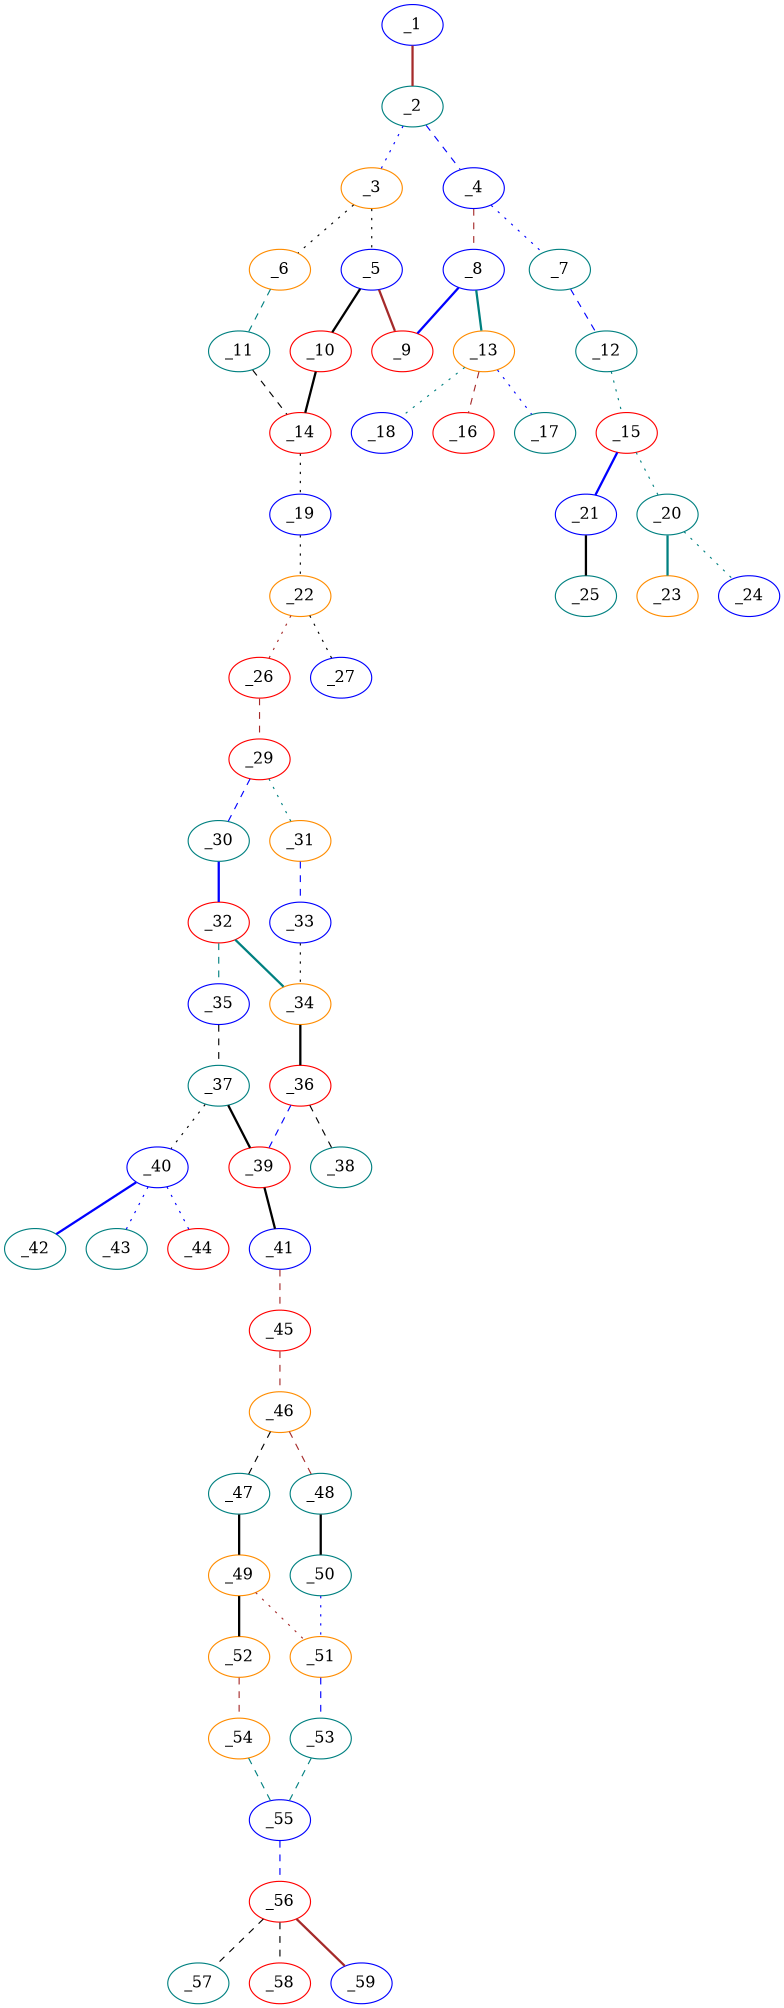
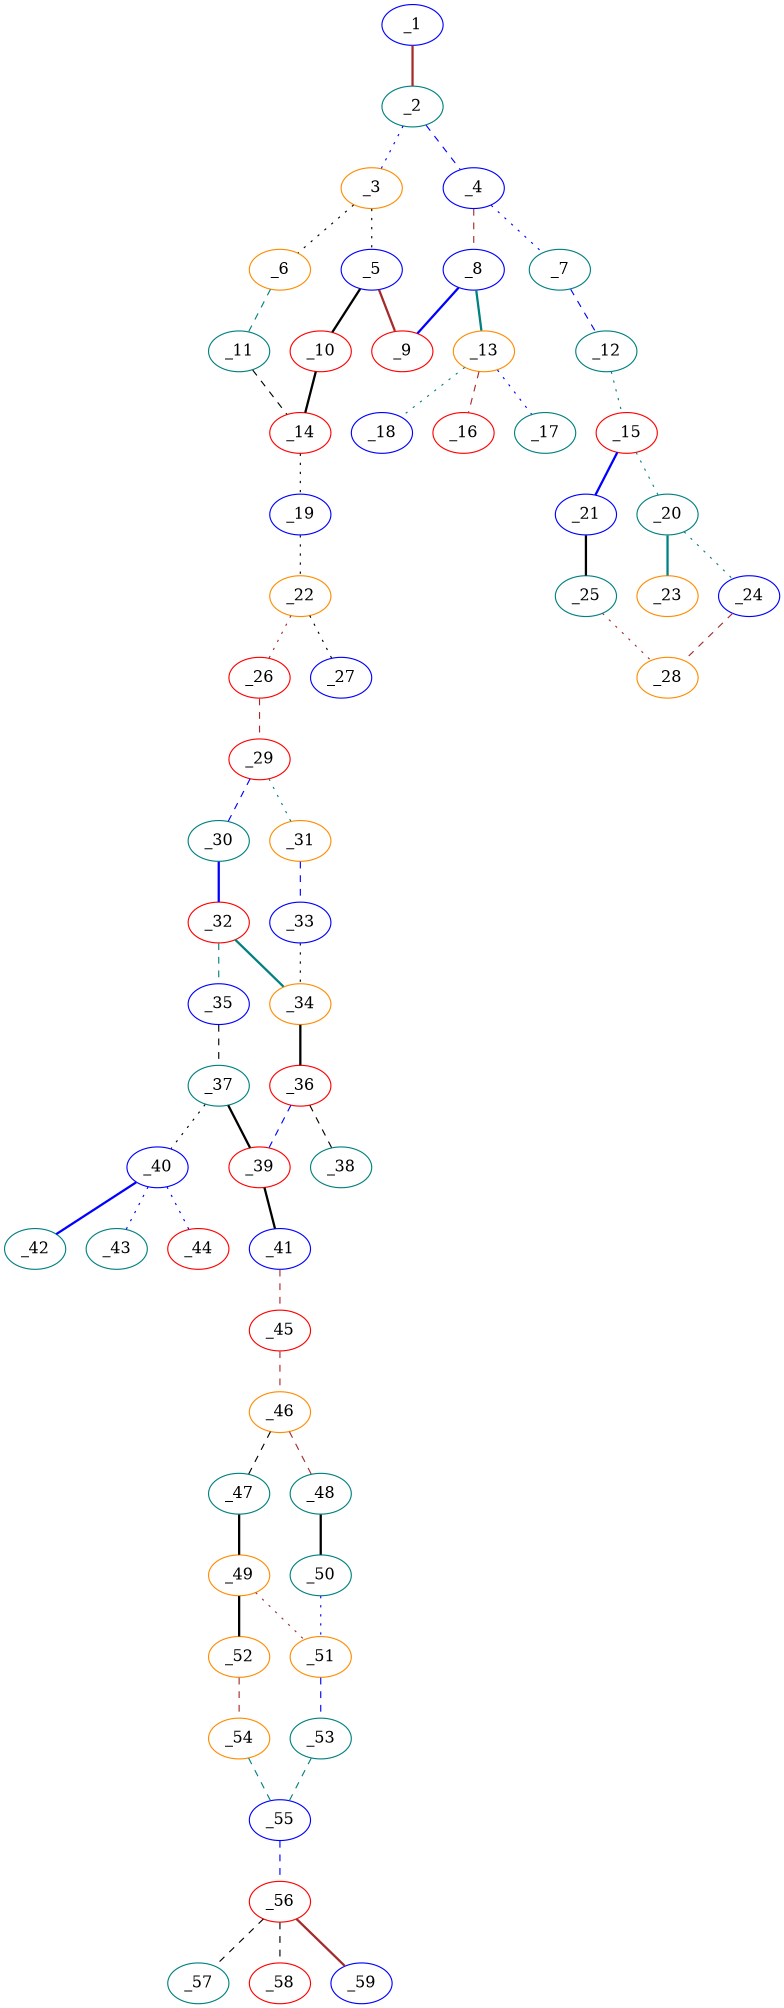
  graph {
    node [charge=0 chem=1 color=teal symbol="C  " x=6.3301 y=3.25]
    edge [color=black style=dashed valence=1]
    _1 [chem=2 color=blue symbol="O  " y=0.25]
    _2 [y=1.25]
    _3 [color=darkorange x=7.1962 y=1.75]
    _4 [color=blue x=5.4641 y=1.75]
    _5 [color=blue x=7.1962 y=2.75]
    _6 [color=darkorange x=8.0622 y=1.25]
    _7 [chem=4 symbol="N  " x=4.5981 y=1.25]
    _8 [color=blue x=5.4641 y=2.75]
    _9 [color=red]
    _10 [color=red x=8.0622]
    _11 [x=8.9282 y=1.75]
    _12 [chem=4 symbol="N  " x=4.5981 y=0.25]
    _13 [chem=5 color=darkorange symbol="S  " x=4.5981]
    _14 [color=red x=8.9282 y=2.75]
    _15 [color=red x=3.7321 y=-0.25]
    _16 [chem=2 color=red symbol="O  " x=3.7321 y=3.75]
    _17 [chem=2 symbol="O  " x=4.0981 y=2.384]
    _18 [chem=2 color=blue symbol="O  " x=5.0981 y=4.1161]
    _19 [chem=4 color=blue symbol="N  " x=9.7942]
    _20 [x=2.866 y=0.25]
    _21 [color=blue x=3.7321 y=-1.25]
    _22 [color=darkorange x=10.6603 y=2.75]
    _23 [color=darkorange x=2.866 y=1.25]
    _24 [color=blue x=2 y=-0.25]
    _25 [x=2.866 y=-1.75]
    _26 [chem=4 color=red symbol="N  " x=11.5263]
    _27 [chem=2 color=blue symbol="O  " x=10.6603 y=1.75]
+   _28 [color=darkorange x=2 y=-1.25]
    _29 [color=red x=12.3923 y=2.75]
    _30 [x=13.2583]
    _31 [color=darkorange x=12.3923 y=1.75]
    _32 [color=red x=14.1244 y=2.75]
    _33 [color=blue x=13.2583 y=1.25]
    _34 [color=darkorange x=14.1244 y=1.75]
    _35 [color=blue x=14.9904]
    _36 [color=red x=14.9904 y=1.25]
    _37 [x=15.8564 y=2.75]
    _38 [chem=2 symbol="O  " x=14.9904 y=0.25]
    _39 [color=red x=15.8564 y=1.75]
    _40 [chem=5 color=blue symbol="S  " x=16.7224]
    _41 [chem=4 color=blue symbol="N  " x=16.7224 y=1.25]
    _42 [chem=2 symbol="O  " x=17.5885 y=3.75]
    _43 [chem=2 symbol="O  " x=17.2224 y=2.384]
    _44 [chem=2 color=red symbol="O  " x=16.2225 y=4.116]
    _45 [chem=4 color=red symbol="N  " x=16.7224 y=0.25]
    _46 [color=darkorange x=17.5885 y=-0.25]
    _47 [x=17.5885 y=-1.25]
    _48 [x=18.4545 y=0.25]
    _49 [color=darkorange x=18.4545 y=-1.75]
    _50 [x=19.3205 y=-0.25]
    _51 [color=darkorange x=19.3205 y=-1.25]
    _52 [color=darkorange x=18.4545 y=-2.75]
    _53 [x=20.1865 y=-1.75]
    _54 [color=darkorange x=19.3205 y=-3.25]
    _55 [color=blue x=20.1865 y=-2.75]
    _56 [chem=5 color=red symbol="S  " x=21.0525 y=-3.25]
    _57 [chem=2 symbol="O  " x=21.9186 y=-3.75]
    _58 [chem=2 color=red symbol="O  " x=21.5526 y=-2.384]
    _59 [chem=2 color=blue symbol="O  " x=20.5525 y=-4.1161]
    _1 -- _2 [color=brown style=bold]
    _2 -- _3 [color=blue style=dotted valence=2]
    _2 -- _4 [color=blue]
    _3 -- _5 [style=dotted]
    _3 -- _6 [style=dotted]
    _4 -- _7 [color=blue style=dotted]
    _4 -- _8 [color=brown valence=2]
    _5 -- _9 [color=brown style=bold valence=2]
    _5 -- _10 [style=bold]
    _6 -- _11 [color=teal valence=2]
    _7 -- _12 [color=blue valence=2]
    _8 -- _9 [color=blue style=bold]
    _8 -- _13 [color=teal style=bold]
    _10 -- _14 [style=bold valence=2]
    _11 -- _14
    _12 -- _15 [color=teal style=dotted]
    _13 -- _16 [color=brown valence=2]
    _13 -- _17 [color=blue style=dotted valence=2]
    _13 -- _18 [color=teal style=dotted]
    _14 -- _19 [style=dotted]
    _15 -- _20 [color=teal style=dotted valence=2]
    _15 -- _21 [color=blue style=bold]
    _19 -- _22 [style=dotted]
    _20 -- _23 [color=teal style=bold]
    _20 -- _24 [color=teal style=dotted]
    _21 -- _25 [style=bold valence=2]
    _22 -- _26 [color=brown style=dotted]
    _22 -- _27 [style=dotted valence=2]
+   _24 -- _28 [color=brown valence=2]
+   _25 -- _28 [color=brown style=dotted]
    _26 -- _29 [color=brown]
    _29 -- _30 [color=blue valence=2]
    _29 -- _31 [color=teal style=dotted]
    _30 -- _32 [color=blue style=bold]
    _31 -- _33 [color=blue valence=2]
    _32 -- _34 [color=teal style=bold valence=2]
    _32 -- _35 [color=teal]
    _33 -- _34 [style=dotted]
    _34 -- _36 [style=bold]
    _35 -- _37 [valence=2]
    _36 -- _38
    _36 -- _39 [color=blue valence=2]
    _37 -- _39 [style=bold]
    _37 -- _40 [style=dotted]
    _39 -- _41 [style=bold]
    _40 -- _42 [color=blue style=bold valence=2]
    _40 -- _43 [color=blue style=dotted valence=2]
    _40 -- _44 [color=blue style=dotted]
    _41 -- _45 [color=brown valence=2]
    _45 -- _46 [color=brown]
    _46 -- _47 [valence=2]
    _46 -- _48 [color=brown]
    _47 -- _49 [style=bold]
    _48 -- _50 [style=bold valence=2]
    _49 -- _51 [color=brown style=dotted valence=2]
    _49 -- _52 [style=bold]
    _50 -- _51 [color=blue style=dotted]
    _51 -- _53 [color=blue]
    _52 -- _54 [color=brown valence=2]
    _53 -- _55 [color=teal valence=2]
    _54 -- _55 [color=teal]
    _55 -- _56 [color=blue]
    _56 -- _57 [valence=2]
    _56 -- _58 [valence=2]
    _56 -- _59 [color=brown style=bold]
  }
